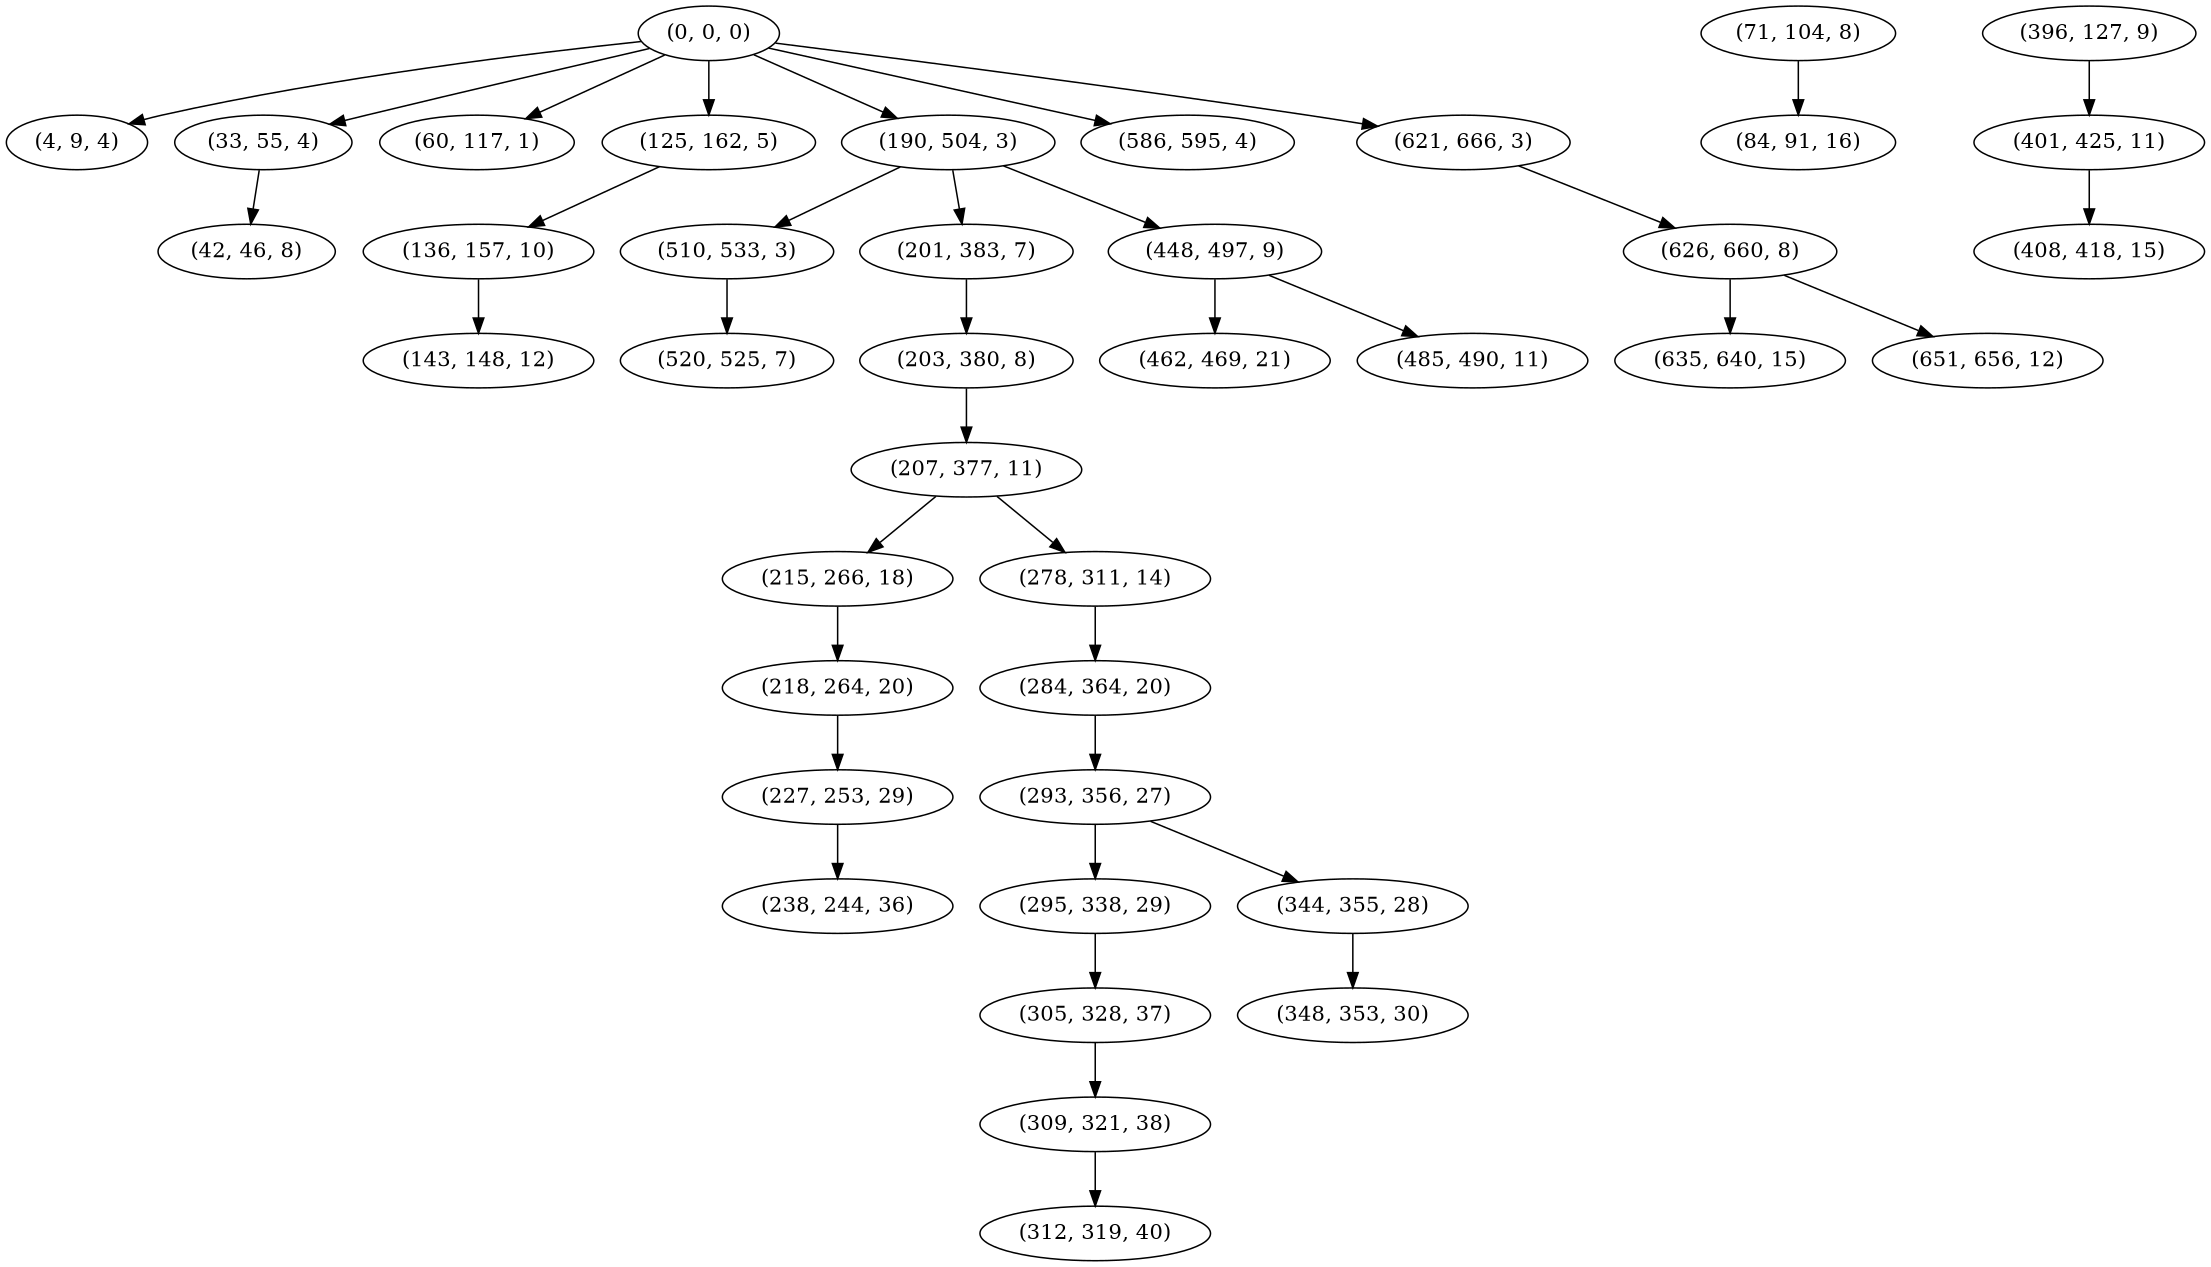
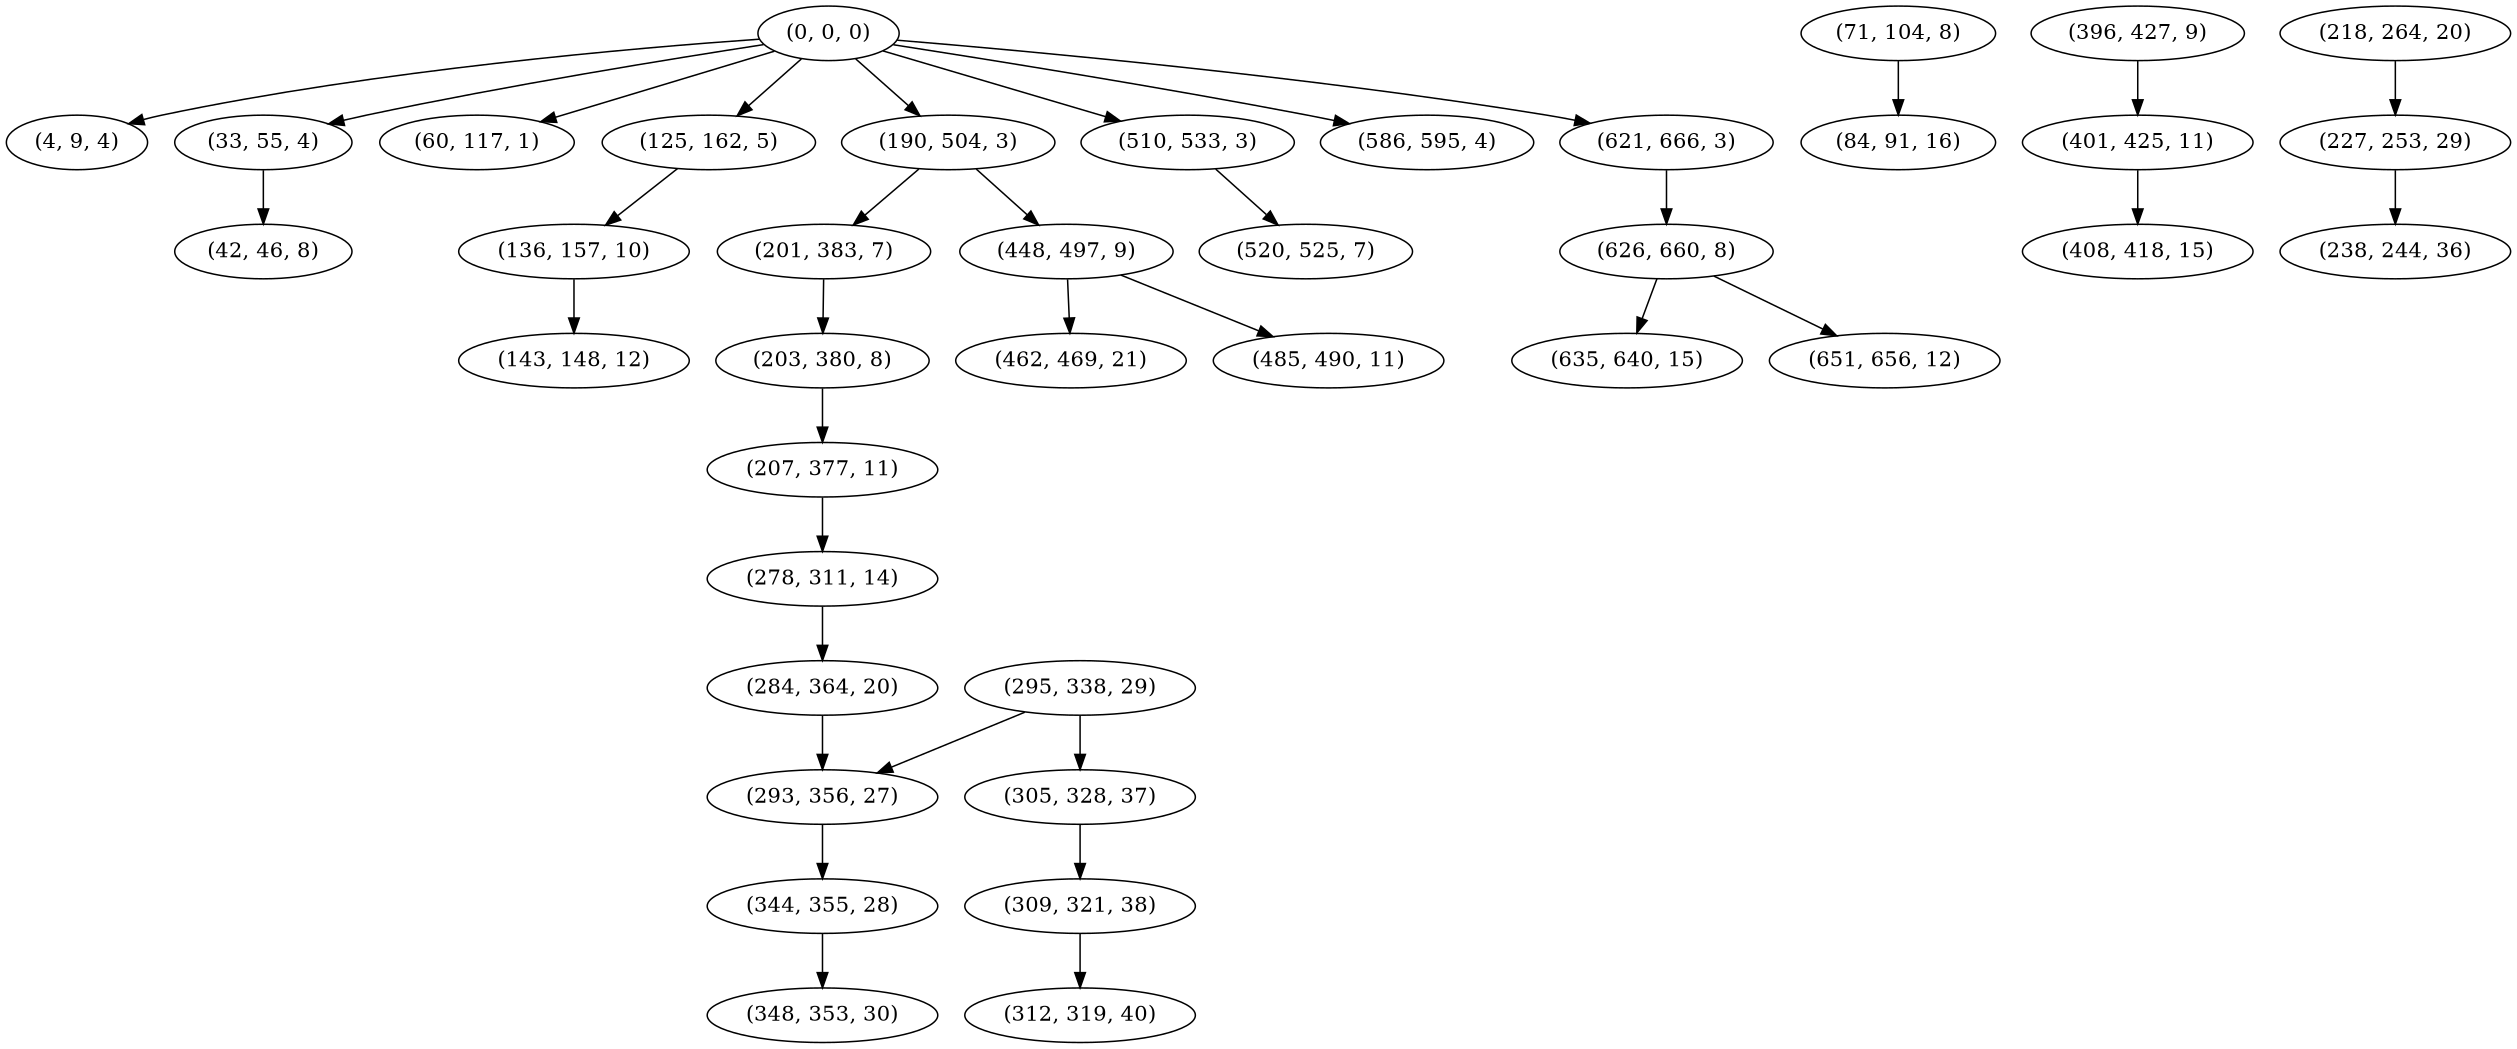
  digraph {
    "(0, 0, 0)"
    "(4, 9, 4)"
    "(33, 55, 4)"
    "(60, 117, 1)"
    "(125, 162, 5)"
    "(190, 504, 3)"
    "(510, 533, 3)"
    "(586, 595, 4)"
    "(621, 666, 3)"
    "(42, 46, 8)"
    "(136, 157, 10)"
    "(201, 383, 7)"
    "(448, 497, 9)"
    "(520, 525, 7)"
    "(626, 660, 8)"
    "(71, 104, 8)"
    "(84, 91, 16)"
    "(143, 148, 12)"
    "(203, 380, 8)"
-   "(396, 427, 9)" [label="(396, 127, 9)"]
+   "(396, 427, 9)"
    "(401, 425, 11)"
    "(462, 469, 21)"
    "(485, 490, 11)"
    "(207, 377, 11)"
-   "(215, 266, 18)"
    n26 [label="(278, 311, 14)"]
    "(218, 264, 20)"
    "(284, 364, 20)"
    "(227, 253, 29)"
    "(238, 244, 36)"
    "(293, 356, 27)"
    "(295, 338, 29)"
    "(344, 355, 28)"
    "(305, 328, 37)"
    "(348, 353, 30)"
    "(309, 321, 38)"
    "(312, 319, 40)"
    "(408, 418, 15)"
    "(635, 640, 15)"
    "(651, 656, 12)"
    "(0, 0, 0)" -> "(4, 9, 4)"
    "(0, 0, 0)" -> "(33, 55, 4)"
    "(0, 0, 0)" -> "(60, 117, 1)"
    "(0, 0, 0)" -> "(125, 162, 5)"
    "(0, 0, 0)" -> "(190, 504, 3)"
-   "(190, 504, 3)" -> "(510, 533, 3)"
+   "(0, 0, 0)" -> "(510, 533, 3)"
    "(0, 0, 0)" -> "(586, 595, 4)"
    "(0, 0, 0)" -> "(621, 666, 3)"
    "(33, 55, 4)" -> "(42, 46, 8)"
    "(125, 162, 5)" -> "(136, 157, 10)"
    "(190, 504, 3)" -> "(201, 383, 7)"
    "(190, 504, 3)" -> "(448, 497, 9)"
    "(510, 533, 3)" -> "(520, 525, 7)"
    "(621, 666, 3)" -> "(626, 660, 8)"
    "(136, 157, 10)" -> "(143, 148, 12)"
    "(201, 383, 7)" -> "(203, 380, 8)"
    "(448, 497, 9)" -> "(462, 469, 21)"
    "(448, 497, 9)" -> "(485, 490, 11)"
    "(626, 660, 8)" -> "(635, 640, 15)"
    "(626, 660, 8)" -> "(651, 656, 12)"
    "(71, 104, 8)" -> "(84, 91, 16)"
    "(203, 380, 8)" -> "(207, 377, 11)"
    "(396, 427, 9)" -> "(401, 425, 11)"
    "(401, 425, 11)" -> "(408, 418, 15)"
-   "(207, 377, 11)" -> "(215, 266, 18)"
    "(207, 377, 11)" -> n26
-   "(215, 266, 18)" -> "(218, 264, 20)"
    n26 -> "(284, 364, 20)"
    "(218, 264, 20)" -> "(227, 253, 29)"
    "(284, 364, 20)" -> "(293, 356, 27)"
    "(227, 253, 29)" -> "(238, 244, 36)"
-   "(293, 356, 27)" -> "(295, 338, 29)"
+   "(295, 338, 29)" -> "(293, 356, 27)"
    "(293, 356, 27)" -> "(344, 355, 28)"
    "(295, 338, 29)" -> "(305, 328, 37)"
    "(344, 355, 28)" -> "(348, 353, 30)"
    "(305, 328, 37)" -> "(309, 321, 38)"
    "(309, 321, 38)" -> "(312, 319, 40)"
  }
